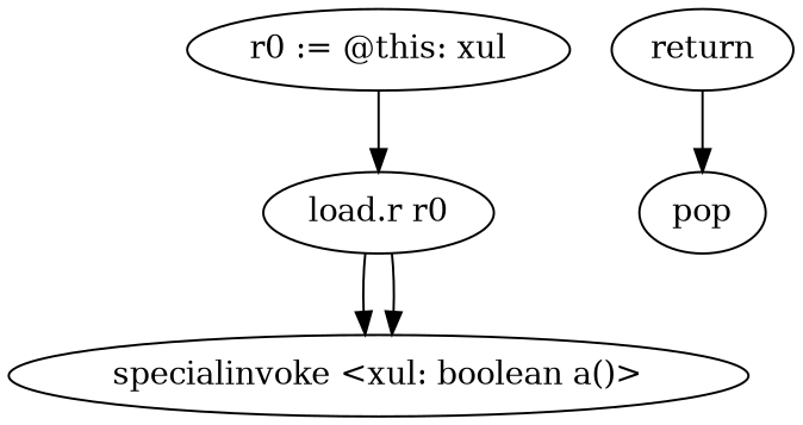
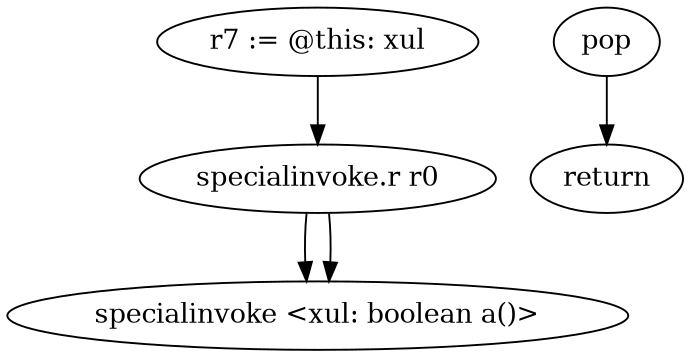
  digraph {
-   "r0 := @this: xul"
-   "load.r r0"
+   "r0 := @this: xul" [label="r7 := @this: xul"]
+   "load.r r0" [label="specialinvoke.r r0"]
    "specialinvoke <xul: boolean a()>"
    pop
    return
    "r0 := @this: xul" -> "load.r r0"
    "load.r r0" -> "specialinvoke <xul: boolean a()>"
    "load.r r0" -> "specialinvoke <xul: boolean a()>"
-   return -> pop
+   pop -> return
  }
